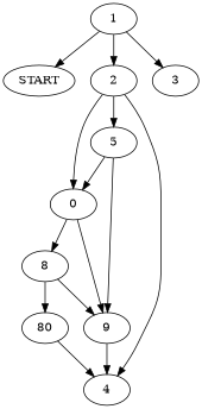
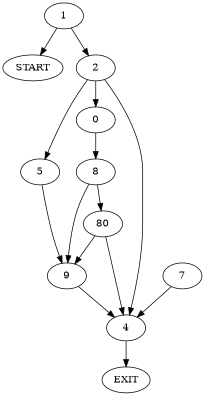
  digraph {
    n1 [label=START]
    1
    2
-   3
+   n5 [label=EXIT]
    5
    n7 [label=0]
    4
    9
    8
+   7
    n12 [label=80]
    1 -> n1
    1 -> 2
-   1 -> 3
    2 -> 5
    2 -> n7
    2 -> 4
-   5 -> n7
    5 -> 9
-   n7 -> 9
+   n12 -> 9
    n7 -> 8
+   4 -> n5
    9 -> 4
    8 -> 9
    8 -> n12
+   7 -> 4
    n12 -> 4
  }
